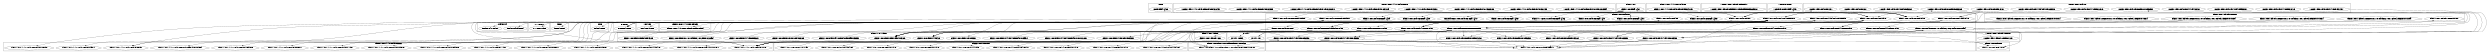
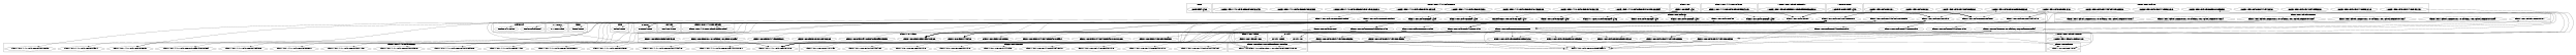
  digraph {
    fontname="DejaVu Sans"
    node [fontname="DejaVu Sans"]
    edge [fontname="DejaVu Sans"]
    "Moose::Exporter::BEGIN@13"
    "warnings::import"
    "Class::MOP::Mixin::HasMethods::add_method"
    "Moose::BEGIN@28"
    "Moose::Meta::Mixin::AttributeCore::has_trigger"
    "Moose::Meta::Mixin::AttributeCore::should_auto_deref"
    "Moose::Meta::Mixin::AttributeCore::is_required"
    "Moose::Meta::Mixin::AttributeCore::should_coerce"
    "Moose::Meta::Mixin::AttributeCore::is_lazy"
    "Moose::Meta::Mixin::AttributeCore::has_handles"
    "Moose::Meta::Mixin::AttributeCore::has_type_constraint"
    "Moose::Meta::Mixin::AttributeCore::is_weak_ref"
    "Try::Tiny::catch"
    "Try::Tiny::try"
    "Scalar::Util::blessed"
    "Scalar::Util::weaken"
    "UNIVERSAL::isa"
    "Class::MOP::Method::Accessor::__ANON__[Class/MOP/Method/Accessor.pm:234]"
    "Class::MOP::Method::Accessor::__ANON__[Class/MOP/Method/Accessor.pm:154]"
    "Class::MOP::Method::Accessor::__ANON__[Class/MOP/Method/Accessor.pm:184]"
    "Class::MOP::Method::Accessor::__ANON__[Class/MOP/Method/Accessor.pm:209]"
    "Class::MOP::Method::Accessor::new"
    "Class::MOP::Method::Accessor::__ANON__[Class/MOP/Method/Accessor.pm:120]"
    "base::import"
    "strict::import"
    "Class::MOP::Instance::inline_is_slot_initialized"
    "Class::MOP::Instance::get_slot_value"
    "Class::MOP::Instance::inline_set_slot_value"
    "Class::MOP::Instance::is_slot_initialized"
    "Class::MOP::Instance::is_inlinable"
    "Class::MOP::Instance::inline_deinitialize_slot"
    "Class::MOP::Instance::inline_get_slot_value"
    "Class::MOP::Instance::BUILDARGS"
    "Class::MOP::Instance::set_slot_value"
    "Class::MOP::Class::__ANON__[Class/MOP/Class.pm:892]"
    "Class::MOP::Class::_inline_init_attr_from_constructor"
    "Class::MOP::Class::_attach_attribute"
    "Class::MOP::Class::initialize"
    "Class::MOP::Class::_inline_init_attr_from_default"
    "Class::MOP::Class::instance_metaclass"
    "Class::MOP::Class::_fixup_attributes_after_rebless"
    "Class::MOP::Class::_construct_instance"
    "Class::MOP::Class::get_meta_instance"
    "Class::MOP::Class::new_object"
    "Class::MOP::Class::_inline_accessors"
    "Class::MOP::BEGIN@27"
    "Exporter::import"
    "Class::MOP::Class::Immutable::Class::MOP::Class::get_meta_instance"
    "Class::MOP::Attribute::_inline_clear_value"
    "Class::MOP::Attribute::_inline_has_value"
    "Class::MOP::Attribute::attach_to_class"
    "Class::MOP::Attribute::BEGIN@19"
    "Class::MOP::Attribute::_new"
    "Class::MOP::Attribute::associate_method"
    "Class::MOP::Attribute::has_value"
    "Class::MOP::Attribute::BEGIN@10"
    "Class::MOP::Attribute::new"
    "Class::MOP::Attribute::BEGIN@15"
    "Class::MOP::Attribute::BEGIN@11"
    "Class::MOP::Attribute::_inline_instance_clear"
    "Class::MOP::Attribute::install_accessors"
    "Class::MOP::Attribute::_inline_instance_set"
    "Class::MOP::Attribute::BEGIN@13"
    "Class::MOP::Attribute::_inline_set_value"
    n65 [label="Class::UNIVERSAL::Attribute::BEGIN@16"]
    "Class::MOP::Attribute::_inline_instance_get"
    "Class::MOP::Attribute::set_initial_value"
    n68 [label="HasAttributes::MOP::Attribute::BEGIN@17"]
-   "Class::MOP::Attribute::get_value"
+   "Class::MOP::Attribute::get_value" [label="Class::MOP::Attribute::get_predicate"]
    "Class::MOP::Attribute::slots"
    "Class::MOP::Attribute::__ANON__[Class/MOP/Attribute.pm:398]"
    "Class::MOP::Attribute::BEGIN@3"
    n73 [label="Class::MOP::Attribute::associated_default"]
    "Class::MOP::Attribute::_inline_instance_has"
    "Class::MOP::Attribute::accessor_metaclass"
    "Class::MOP::Attribute::_set_initial_slot_value"
    "Class::MOP::Attribute::_accessor_description"
    "Class::MOP::Attribute::get_raw_value"
    "Class::MOP::Attribute::_process_accessors"
    "Class::MOP::Attribute::initialize_instance_slot"
    "Class::MOP::Attribute::get_read_method"
    "Class::MOP::Attribute::_inline_get_value"
    "Class::MOP::Package::name"
    "Class::MOP::Mixin::AttributeCore::definition_context"
    "Class::MOP::Mixin::AttributeCore::has_writer"
    "Class::MOP::Mixin::AttributeCore::predicate"
    "Class::MOP::Mixin::AttributeCore::reader"
    "Class::MOP::Mixin::AttributeCore::accessor"
    "Class::MOP::Mixin::AttributeCore::default"
    "Class::MOP::Mixin::AttributeCore::has_initializer"
    "Class::MOP::Mixin::AttributeCore::has_clearer"
    "Class::MOP::Mixin::AttributeCore::has_accessor"
    "Class::MOP::Mixin::AttributeCore::has_predicate"
    "Class::MOP::Mixin::AttributeCore::writer"
    "Class::MOP::Mixin::AttributeCore::name"
    "Class::MOP::Mixin::AttributeCore::clearer"
    "Class::MOP::Mixin::AttributeCore::has_reader"
    "Class::MOP::Mixin::AttributeCore::is_default_a_coderef"
    "Moose::Meta::Attribute::accessor_metaclass"
    "Moose::Meta::Attribute::install_delegation"
    "Moose::Meta::Attribute::initialize_instance_slot"
    "Moose::Meta::Attribute::_inline_init_slot"
    "Moose::Meta::Attribute::_inline_check_lazy"
    "Moose::Meta::Attribute::_new"
    "Moose::Meta::Attribute::get_value"
    "Moose::Meta::Attribute::new"
    "Moose::Meta::Attribute::_process_accessors"
    "Moose::Meta::Attribute::_inline_set_value"
    "Moose::Meta::Attribute::install_accessors"
    "Moose::Meta::Attribute::_inline_get_value"
    "Class::MOP::Mixin::HasAttributes::add_attribute"
    "Moose::Meta::Method::Accessor::new"
    "Class::MOP::Method::wrap"
    "Moose::Meta::Method::Delegation::_get_delegate_accessor"
    subgraph cluster_1 {
      label="Moose::Exporter"
      "Moose::Exporter::BEGIN@13"
    }
    subgraph cluster_2 {
      label=warnings
      "warnings::import"
    }
    subgraph cluster_3 {
      label="Class::MOP::Mixin::HasMethods"
      "Class::MOP::Mixin::HasMethods::add_method"
    }
    subgraph cluster_4 {
      label=Moose
      "Moose::BEGIN@28"
    }
    subgraph cluster_5 {
      label="Moose::Meta::Mixin::AttributeCore"
      "Moose::Meta::Mixin::AttributeCore::has_trigger"
      "Moose::Meta::Mixin::AttributeCore::should_auto_deref"
      "Moose::Meta::Mixin::AttributeCore::is_required"
      "Moose::Meta::Mixin::AttributeCore::should_coerce"
      "Moose::Meta::Mixin::AttributeCore::is_lazy"
      "Moose::Meta::Mixin::AttributeCore::has_handles"
      "Moose::Meta::Mixin::AttributeCore::has_type_constraint"
      "Moose::Meta::Mixin::AttributeCore::is_weak_ref"
    }
    subgraph cluster_6 {
      label="Try::Tiny"
      "Try::Tiny::catch"
      "Try::Tiny::try"
    }
    subgraph cluster_7 {
      label="Scalar::Util"
      "Scalar::Util::blessed"
      "Scalar::Util::weaken"
    }
    subgraph cluster_8 {
      label=UNIVERSAL
      "UNIVERSAL::isa"
    }
    subgraph cluster_9 {
      label="Class::MOP::Method::Accessor"
      "Class::MOP::Method::Accessor::__ANON__[Class/MOP/Method/Accessor.pm:234]"
      "Class::MOP::Method::Accessor::__ANON__[Class/MOP/Method/Accessor.pm:154]"
      "Class::MOP::Method::Accessor::__ANON__[Class/MOP/Method/Accessor.pm:184]"
      "Class::MOP::Method::Accessor::__ANON__[Class/MOP/Method/Accessor.pm:209]"
      "Class::MOP::Method::Accessor::new"
      "Class::MOP::Method::Accessor::__ANON__[Class/MOP/Method/Accessor.pm:120]"
    }
    subgraph cluster_10 {
      label=base
      "base::import"
    }
    subgraph cluster_11 {
      label="strict"
      "strict::import"
    }
    subgraph cluster_12 {
      label="Class::MOP::Instance"
      "Class::MOP::Instance::inline_is_slot_initialized"
      "Class::MOP::Instance::get_slot_value"
      "Class::MOP::Instance::inline_set_slot_value"
      "Class::MOP::Instance::is_slot_initialized"
      "Class::MOP::Instance::is_inlinable"
      "Class::MOP::Instance::inline_deinitialize_slot"
      "Class::MOP::Instance::inline_get_slot_value"
      "Class::MOP::Instance::BUILDARGS"
      "Class::MOP::Instance::set_slot_value"
    }
    subgraph cluster_13 {
      label="Class::ANON::Class"
      "Class::MOP::Class::__ANON__[Class/MOP/Class.pm:892]"
      "Class::MOP::Class::_inline_init_attr_from_constructor"
      "Class::MOP::Class::_attach_attribute"
      "Class::MOP::Class::initialize"
      "Class::MOP::Class::_inline_init_attr_from_default"
      "Class::MOP::Class::instance_metaclass"
      "Class::MOP::Class::_fixup_attributes_after_rebless"
      "Class::MOP::Class::_construct_instance"
      "Class::MOP::Class::get_meta_instance"
      "Class::MOP::Class::new_object"
      "Class::MOP::Class::_inline_accessors"
    }
    subgraph cluster_14 {
      label="Class::MOP"
      "Class::MOP::BEGIN@27"
    }
    subgraph cluster_15 {
      label=Exporter
      "Exporter::import"
    }
    subgraph cluster_16 {
      label="Class::MOP::Class::Immutable::Class::MOP::Class"
      "Class::MOP::Class::Immutable::Class::MOP::Class::get_meta_instance"
    }
    subgraph cluster_17 {
      label="Class::MOP::Attribute"
      "Class::MOP::Attribute::_inline_clear_value"
      "Class::MOP::Attribute::_inline_has_value"
      "Class::MOP::Attribute::attach_to_class"
      "Class::MOP::Attribute::BEGIN@19"
      "Class::MOP::Attribute::_new"
      "Class::MOP::Attribute::associate_method"
      "Class::MOP::Attribute::has_value"
      "Class::MOP::Attribute::BEGIN@10"
      "Class::MOP::Attribute::new"
      "Class::MOP::Attribute::BEGIN@15"
      "Class::MOP::Attribute::BEGIN@11"
      "Class::MOP::Attribute::_inline_instance_clear"
      "Class::MOP::Attribute::install_accessors"
      "Class::MOP::Attribute::_inline_instance_set"
      "Class::MOP::Attribute::BEGIN@13"
      "Class::MOP::Attribute::_inline_set_value"
      n65
      "Class::MOP::Attribute::_inline_instance_get"
      "Class::MOP::Attribute::set_initial_value"
      n68
      "Class::MOP::Attribute::get_value"
      "Class::MOP::Attribute::slots"
      "Class::MOP::Attribute::__ANON__[Class/MOP/Attribute.pm:398]"
      "Class::MOP::Attribute::BEGIN@3"
      n73
      "Class::MOP::Attribute::_inline_instance_has"
      "Class::MOP::Attribute::accessor_metaclass"
      "Class::MOP::Attribute::_set_initial_slot_value"
      "Class::MOP::Attribute::_accessor_description"
      "Class::MOP::Attribute::get_raw_value"
      "Class::MOP::Attribute::_process_accessors"
      "Class::MOP::Attribute::initialize_instance_slot"
      "Class::MOP::Attribute::get_read_method"
      "Class::MOP::Attribute::_inline_get_value"
    }
    subgraph cluster_18 {
      label="Class::MOP::Package"
      "Class::MOP::Package::name"
    }
    subgraph cluster_19 {
      label="Class::MOP::Mixin::AttributeCore"
      "Class::MOP::Mixin::AttributeCore::definition_context"
      "Class::MOP::Mixin::AttributeCore::has_writer"
      "Class::MOP::Mixin::AttributeCore::predicate"
      "Class::MOP::Mixin::AttributeCore::reader"
      "Class::MOP::Mixin::AttributeCore::accessor"
      "Class::MOP::Mixin::AttributeCore::default"
      "Class::MOP::Mixin::AttributeCore::has_initializer"
      "Class::MOP::Mixin::AttributeCore::has_clearer"
      "Class::MOP::Mixin::AttributeCore::has_accessor"
      "Class::MOP::Mixin::AttributeCore::has_predicate"
      "Class::MOP::Mixin::AttributeCore::writer"
      "Class::MOP::Mixin::AttributeCore::name"
      "Class::MOP::Mixin::AttributeCore::clearer"
      "Class::MOP::Mixin::AttributeCore::has_reader"
      "Class::MOP::Mixin::AttributeCore::is_default_a_coderef"
    }
    subgraph cluster_20 {
      label="Moose::Meta::Attribute"
      "Moose::Meta::Attribute::accessor_metaclass"
      "Moose::Meta::Attribute::install_delegation"
      "Moose::Meta::Attribute::initialize_instance_slot"
      "Moose::Meta::Attribute::_inline_init_slot"
      "Moose::Meta::Attribute::_inline_check_lazy"
      "Moose::Meta::Attribute::_new"
      "Moose::Meta::Attribute::get_value"
      "Moose::Meta::Attribute::new"
      "Moose::Meta::Attribute::_process_accessors"
      "Moose::Meta::Attribute::_inline_set_value"
      "Moose::Meta::Attribute::install_accessors"
      "Moose::Meta::Attribute::_inline_get_value"
    }
    subgraph cluster_21 {
      label="Class::MOP::Mixin::HasAttributes"
      "Class::MOP::Mixin::HasAttributes::add_attribute"
    }
    subgraph cluster_22 {
      label="Moose::Meta::Method::Accessor"
      "Moose::Meta::Method::Accessor::new"
    }
    subgraph cluster_23 {
      label="Class::MOP::Method"
      "Class::MOP::Method::wrap"
    }
    subgraph cluster_24 {
      label="Moose::Meta::Method::Delegation"
      "Moose::Meta::Method::Delegation::_get_delegate_accessor"
    }
    "Moose::Exporter::BEGIN@13" -> "Class::MOP::Attribute::new"
    "Moose::BEGIN@28" -> "Class::MOP::Attribute::new"
    "Moose::Meta::Mixin::AttributeCore::has_trigger" -> "Class::MOP::Attribute::has_value"
    "Moose::Meta::Mixin::AttributeCore::should_auto_deref" -> "Class::MOP::Attribute::get_value"
    "Moose::Meta::Mixin::AttributeCore::is_required" -> "Class::MOP::Attribute::get_value"
    "Moose::Meta::Mixin::AttributeCore::should_coerce" -> "Class::MOP::Attribute::get_value"
    "Moose::Meta::Mixin::AttributeCore::is_lazy" -> "Class::MOP::Attribute::get_value"
    "Moose::Meta::Mixin::AttributeCore::has_handles" -> "Class::MOP::Attribute::has_value"
    "Moose::Meta::Mixin::AttributeCore::has_type_constraint" -> "Class::MOP::Attribute::has_value"
    "Moose::Meta::Mixin::AttributeCore::is_weak_ref" -> "Class::MOP::Attribute::get_value"
    "Try::Tiny::try" -> "Class::MOP::Attribute::__ANON__[Class/MOP/Attribute.pm:398]"
    "Class::MOP::Method::Accessor::__ANON__[Class/MOP/Method/Accessor.pm:234]" -> "Class::MOP::Attribute::_inline_clear_value"
    "Class::MOP::Method::Accessor::__ANON__[Class/MOP/Method/Accessor.pm:154]" -> "Class::MOP::Attribute::_inline_get_value"
    "Class::MOP::Method::Accessor::__ANON__[Class/MOP/Method/Accessor.pm:184]" -> "Class::MOP::Attribute::_inline_set_value"
    "Class::MOP::Method::Accessor::__ANON__[Class/MOP/Method/Accessor.pm:209]" -> "Class::MOP::Attribute::_inline_has_value"
    "Class::MOP::Method::Accessor::__ANON__[Class/MOP/Method/Accessor.pm:120]" -> "Class::MOP::Attribute::_inline_set_value"
    "Class::MOP::Method::Accessor::__ANON__[Class/MOP/Method/Accessor.pm:120]" -> "Class::MOP::Attribute::_inline_get_value"
    "Class::MOP::Instance::BUILDARGS" -> "Class::MOP::Attribute::slots"
    "Class::MOP::Class::__ANON__[Class/MOP/Class.pm:892]" -> "Class::MOP::Attribute::install_accessors"
    "Class::MOP::Class::_inline_init_attr_from_constructor" -> "Class::MOP::Attribute::_inline_set_value"
    "Class::MOP::Class::_attach_attribute" -> "Class::MOP::Attribute::attach_to_class"
    "Class::MOP::Class::_inline_init_attr_from_default" -> "Class::MOP::Attribute::_inline_set_value"
    "Class::MOP::Class::_fixup_attributes_after_rebless" -> "Class::MOP::Attribute::has_value"
    "Class::MOP::Class::_construct_instance" -> "Class::MOP::Attribute::initialize_instance_slot"
    "Class::MOP::Class::_inline_accessors" -> "Class::MOP::Attribute::install_accessors"
    "Class::MOP::BEGIN@27" -> "Class::MOP::Attribute::BEGIN@19"
    "Class::MOP::BEGIN@27" -> "Class::MOP::Attribute::BEGIN@10"
    "Class::MOP::BEGIN@27" -> "Class::MOP::Attribute::BEGIN@15"
    "Class::MOP::BEGIN@27" -> "Class::MOP::Attribute::BEGIN@11"
    "Class::MOP::BEGIN@27" -> "Class::MOP::Attribute::BEGIN@13"
    "Class::MOP::BEGIN@27" -> n65
    "Class::MOP::BEGIN@27" -> n68
    "Class::MOP::BEGIN@27" -> "Class::MOP::Attribute::BEGIN@3"
    "Class::MOP::Attribute::_inline_clear_value" -> "Class::MOP::Attribute::_inline_instance_clear"
    "Class::MOP::Attribute::_inline_has_value" -> "Class::MOP::Attribute::_inline_instance_has"
    "Class::MOP::Attribute::attach_to_class" -> "Scalar::Util::blessed"
    "Class::MOP::Attribute::attach_to_class" -> "Scalar::Util::weaken"
    "Class::MOP::Attribute::attach_to_class" -> "UNIVERSAL::isa"
    "Class::MOP::Attribute::BEGIN@19" -> "base::import"
    "Class::MOP::Attribute::_new" -> "Class::MOP::Class::initialize"
    "Class::MOP::Attribute::_new" -> "Class::MOP::Class::new_object"
    "Class::MOP::Attribute::has_value" -> "Class::MOP::Instance::is_slot_initialized"
    "Class::MOP::Attribute::has_value" -> "Class::MOP::Class::initialize"
    "Class::MOP::Attribute::has_value" -> "Class::MOP::Class::get_meta_instance"
    "Class::MOP::Attribute::has_value" -> "Class::MOP::Class::Immutable::Class::MOP::Class::get_meta_instance"
    "Class::MOP::Attribute::has_value" -> "Class::MOP::Mixin::AttributeCore::name"
    "Class::MOP::Attribute::BEGIN@10" -> "strict::import"
    "Class::MOP::Attribute::new" -> "Class::MOP::Attribute::_new"
    "Class::MOP::Attribute::new" -> "Class::MOP::Mixin::AttributeCore::is_default_a_coderef"
    "Class::MOP::Attribute::new" -> "Moose::Meta::Attribute::_new"
    "Class::MOP::Attribute::BEGIN@15" -> "Exporter::import"
    "Class::MOP::Attribute::BEGIN@11" -> "warnings::import"
    "Class::MOP::Attribute::_inline_instance_clear" -> "Class::MOP::Instance::inline_deinitialize_slot"
    "Class::MOP::Attribute::_inline_instance_clear" -> "Class::MOP::Class::get_meta_instance"
    "Class::MOP::Attribute::_inline_instance_clear" -> n73
    "Class::MOP::Attribute::install_accessors" -> "Class::MOP::Mixin::HasMethods::add_method"
    "Class::MOP::Attribute::install_accessors" -> n73
    "Class::MOP::Attribute::install_accessors" -> "Class::MOP::Attribute::_process_accessors"
    "Class::MOP::Attribute::install_accessors" -> "Class::MOP::Mixin::AttributeCore::has_writer"
    "Class::MOP::Attribute::install_accessors" -> "Class::MOP::Mixin::AttributeCore::predicate"
    "Class::MOP::Attribute::install_accessors" -> "Class::MOP::Mixin::AttributeCore::reader"
    "Class::MOP::Attribute::install_accessors" -> "Class::MOP::Mixin::AttributeCore::accessor"
    "Class::MOP::Attribute::install_accessors" -> "Class::MOP::Mixin::AttributeCore::has_clearer"
    "Class::MOP::Attribute::install_accessors" -> "Class::MOP::Mixin::AttributeCore::has_accessor"
    "Class::MOP::Attribute::install_accessors" -> "Class::MOP::Mixin::AttributeCore::has_predicate"
    "Class::MOP::Attribute::install_accessors" -> "Class::MOP::Mixin::AttributeCore::writer"
    "Class::MOP::Attribute::install_accessors" -> "Class::MOP::Mixin::AttributeCore::clearer"
    "Class::MOP::Attribute::install_accessors" -> "Class::MOP::Mixin::AttributeCore::has_reader"
    "Class::MOP::Attribute::install_accessors" -> "Moose::Meta::Attribute::_process_accessors"
    "Class::MOP::Attribute::_inline_instance_set" -> "Class::MOP::Instance::inline_set_slot_value"
    "Class::MOP::Attribute::_inline_instance_set" -> "Class::MOP::Class::get_meta_instance"
    "Class::MOP::Attribute::_inline_instance_set" -> "Class::MOP::Class::Immutable::Class::MOP::Class::get_meta_instance"
    "Class::MOP::Attribute::_inline_instance_set" -> n73
    "Class::MOP::Attribute::_inline_instance_set" -> "Class::MOP::Mixin::AttributeCore::name"
    "Class::MOP::Attribute::_inline_set_value" -> "Class::MOP::Attribute::_inline_instance_set"
    n65 -> "Exporter::import"
    "Class::MOP::Attribute::_inline_instance_get" -> "Class::MOP::Instance::inline_get_slot_value"
    "Class::MOP::Attribute::_inline_instance_get" -> "Class::MOP::Class::get_meta_instance"
    "Class::MOP::Attribute::_inline_instance_get" -> n73
    "Class::MOP::Attribute::_inline_instance_get" -> "Class::MOP::Mixin::AttributeCore::name"
    "Class::MOP::Attribute::set_initial_value" -> "Class::MOP::Class::initialize"
    "Class::MOP::Attribute::set_initial_value" -> "Class::MOP::Class::get_meta_instance"
    "Class::MOP::Attribute::set_initial_value" -> "Class::MOP::Attribute::_set_initial_slot_value"
    n68 -> "Exporter::import"
    "Class::MOP::Attribute::get_value" -> "Class::MOP::Attribute::get_raw_value"
    "Class::MOP::Attribute::slots" -> "Class::MOP::Mixin::AttributeCore::name"
    "Class::MOP::Attribute::__ANON__[Class/MOP/Attribute.pm:398]" -> "Class::MOP::Method::Accessor::new"
    "Class::MOP::Attribute::__ANON__[Class/MOP/Attribute.pm:398]" -> n73
    "Class::MOP::Attribute::__ANON__[Class/MOP/Attribute.pm:398]" -> "Class::MOP::Attribute::accessor_metaclass"
    "Class::MOP::Attribute::__ANON__[Class/MOP/Attribute.pm:398]" -> "Class::MOP::Attribute::_accessor_description"
    "Class::MOP::Attribute::__ANON__[Class/MOP/Attribute.pm:398]" -> "Class::MOP::Package::name"
    "Class::MOP::Attribute::__ANON__[Class/MOP/Attribute.pm:398]" -> "Moose::Meta::Attribute::accessor_metaclass"
    "Class::MOP::Attribute::__ANON__[Class/MOP/Attribute.pm:398]" -> "Moose::Meta::Method::Accessor::new"
    "Class::MOP::Attribute::_inline_instance_has" -> "Class::MOP::Instance::inline_is_slot_initialized"
    "Class::MOP::Attribute::_inline_instance_has" -> "Class::MOP::Class::get_meta_instance"
    "Class::MOP::Attribute::_inline_instance_has" -> n73
    "Class::MOP::Attribute::_inline_instance_has" -> "Class::MOP::Mixin::AttributeCore::name"
    "Class::MOP::Attribute::_set_initial_slot_value" -> "Class::MOP::Instance::set_slot_value"
    "Class::MOP::Attribute::_set_initial_slot_value" -> "Class::MOP::Mixin::AttributeCore::has_initializer"
    "Class::MOP::Attribute::_set_initial_slot_value" -> "Class::MOP::Mixin::AttributeCore::name"
    "Class::MOP::Attribute::_accessor_description" -> n73
    "Class::MOP::Attribute::_accessor_description" -> "Class::MOP::Package::name"
    "Class::MOP::Attribute::_accessor_description" -> "Class::MOP::Mixin::AttributeCore::name"
    "Class::MOP::Attribute::get_raw_value" -> "Class::MOP::Instance::get_slot_value"
    "Class::MOP::Attribute::get_raw_value" -> "Class::MOP::Class::initialize"
    "Class::MOP::Attribute::get_raw_value" -> "Class::MOP::Class::get_meta_instance"
    "Class::MOP::Attribute::get_raw_value" -> "Class::MOP::Class::Immutable::Class::MOP::Class::get_meta_instance"
    "Class::MOP::Attribute::get_raw_value" -> "Class::MOP::Mixin::AttributeCore::name"
    "Class::MOP::Attribute::_process_accessors" -> "Try::Tiny::catch"
    "Class::MOP::Attribute::_process_accessors" -> "Try::Tiny::try"
    "Class::MOP::Attribute::_process_accessors" -> "Class::MOP::Instance::is_inlinable"
    "Class::MOP::Attribute::_process_accessors" -> "Class::MOP::Class::instance_metaclass"
    "Class::MOP::Attribute::_process_accessors" -> "Class::MOP::Attribute::associate_method"
    "Class::MOP::Attribute::_process_accessors" -> n73
    "Class::MOP::Attribute::_process_accessors" -> "Class::MOP::Attribute::accessor_metaclass"
    "Class::MOP::Attribute::_process_accessors" -> "Class::MOP::Attribute::_accessor_description"
    "Class::MOP::Attribute::_process_accessors" -> "Class::MOP::Package::name"
    "Class::MOP::Attribute::_process_accessors" -> "Class::MOP::Mixin::AttributeCore::definition_context"
    "Class::MOP::Attribute::_process_accessors" -> "Class::MOP::Method::wrap"
    "Class::MOP::Attribute::initialize_instance_slot" -> "Class::MOP::Attribute::_set_initial_slot_value"
    "Class::MOP::Attribute::initialize_instance_slot" -> "Class::MOP::Mixin::AttributeCore::default"
    "Class::MOP::Attribute::get_read_method" -> "Class::MOP::Mixin::AttributeCore::reader"
    "Class::MOP::Attribute::_inline_get_value" -> "Class::MOP::Attribute::_inline_instance_get"
    "Class::MOP::Mixin::AttributeCore::name" -> "Class::MOP::Attribute::_inline_instance_clear"
    "Moose::Meta::Attribute::install_delegation" -> "Class::MOP::Attribute::associate_method"
    "Moose::Meta::Attribute::initialize_instance_slot" -> "Class::MOP::Attribute::set_initial_value"
    "Moose::Meta::Attribute::_inline_init_slot" -> "Class::MOP::Attribute::_inline_instance_set"
    "Moose::Meta::Attribute::_inline_check_lazy" -> "Class::MOP::Attribute::_inline_instance_has"
    "Moose::Meta::Attribute::get_value" -> "Class::MOP::Attribute::has_value"
    "Moose::Meta::Attribute::get_value" -> "Class::MOP::Attribute::set_initial_value"
    "Moose::Meta::Attribute::get_value" -> "Class::MOP::Attribute::get_value"
    "Moose::Meta::Attribute::new" -> "Class::MOP::Attribute::new"
    "Moose::Meta::Attribute::_process_accessors" -> "Class::MOP::Attribute::_process_accessors"
    "Moose::Meta::Attribute::_inline_set_value" -> "Class::MOP::Attribute::_inline_set_value"
    "Moose::Meta::Attribute::install_accessors" -> "Class::MOP::Attribute::install_accessors"
    "Moose::Meta::Attribute::_inline_get_value" -> "Class::MOP::Attribute::_inline_instance_get"
    "Class::MOP::Mixin::HasAttributes::add_attribute" -> "Class::MOP::Attribute::new"
    "Moose::Meta::Method::Delegation::_get_delegate_accessor" -> "Class::MOP::Attribute::get_read_method"
  }
